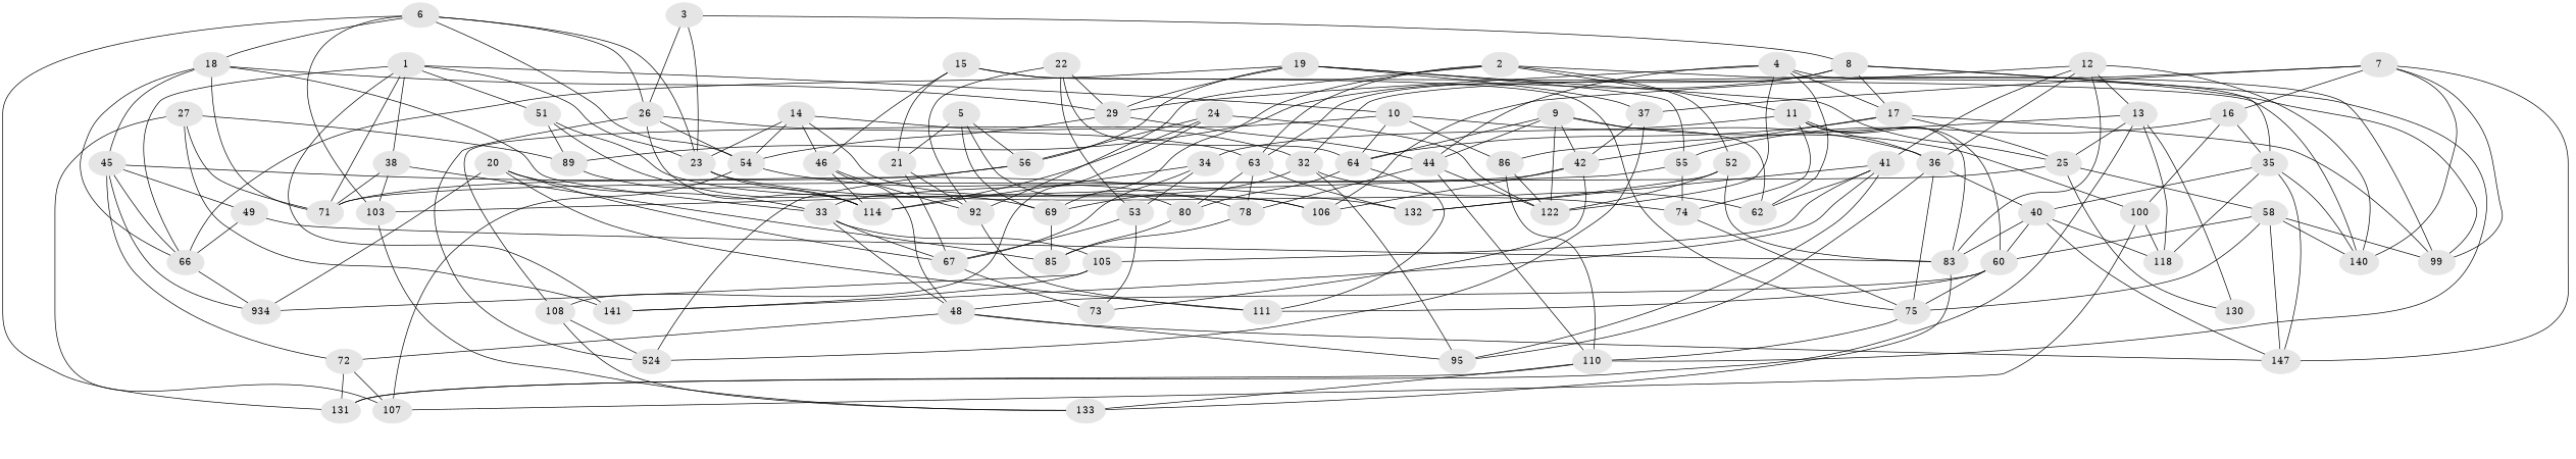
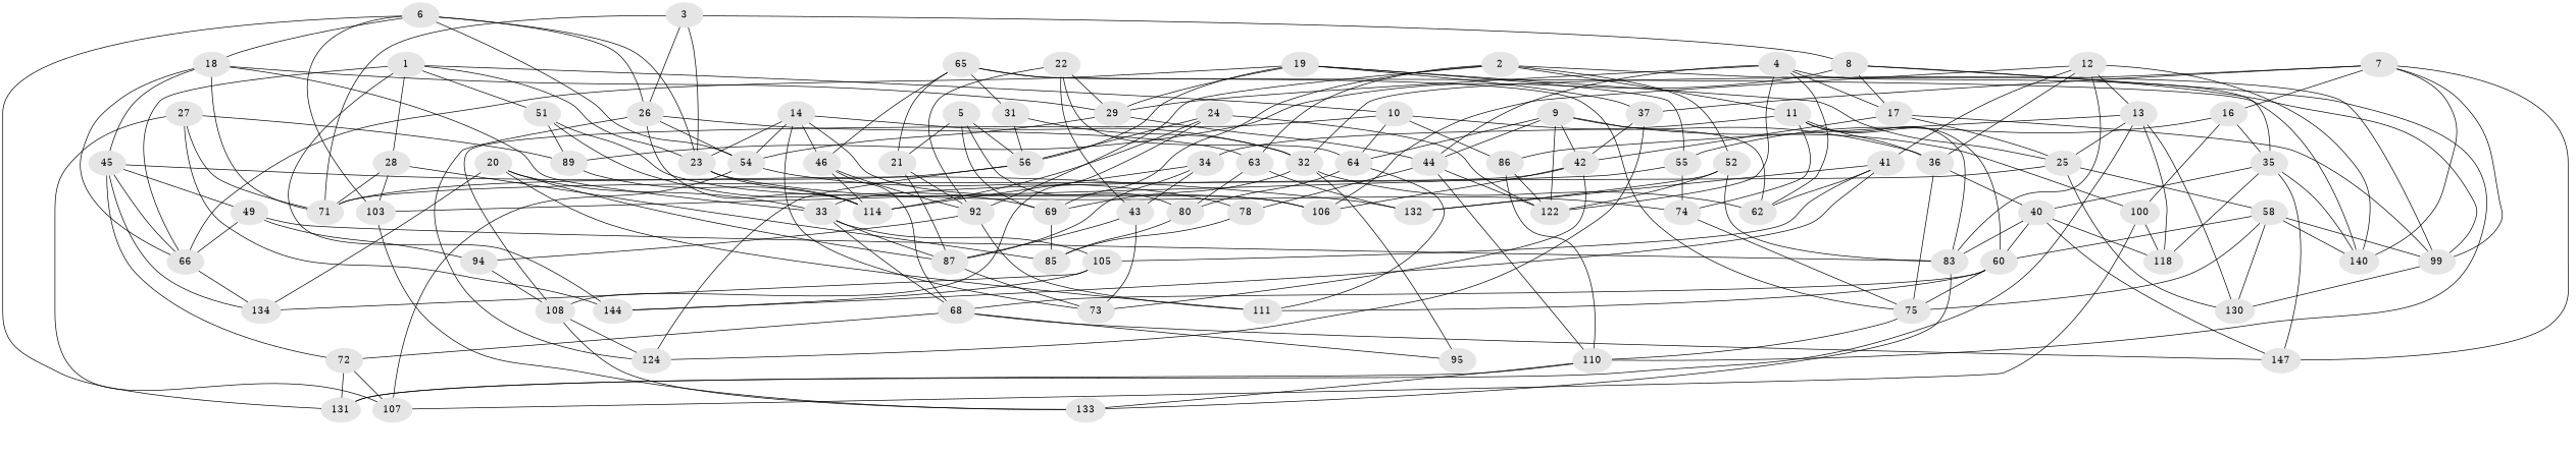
  graph {
    node [color=gray90 style=filled]
    1 [super="+116"]
    10 [super="+28"]
    23 [super="+128"]
-   38
+   38 [label=28]
    51
    66 [super="+127"]
-   141
+   141 [label=144]
    64 [super="+84"]
    36 [super="+43"]
    86
    108 [super="+121"]
    74
    114 [super="+115"]
    71 [super="+96"]
    103
    85
    69 [super="+88"]
    89
    106
-   134 [label=934]
+   134
    2 [super="+113"]
    11 [super="+148"]
    52
    63 [super="+123"]
    92 [super="+97"]
    99 [super="+139"]
    34
    60 [super="+104"]
    83 [super="+112"]
    122 [super="+144"]
    132
    80 [super="+125"]
    78
    111
+   94
    130
    8 [super="+98"]
    17 [super="+119"]
    110 [super="+126"]
    3
    26 [super="+135"]
    54 [super="+91"]
-   124 [label=524]
+   124
    4 [super="+27"]
    29 [super="+50"]
    35 [super="+138"]
    44 [super="+79"]
    62
    42 [super="+93"]
    25 [super="+136"]
    140 [super="+145"]
    147
    118
    40 [super="+57"]
    5 [super="+143"]
    21
    56 [super="+146"]
-   67 [super="+82"]
+   67 [super="+82" label=87]
    6 [super="+70"]
    18 [super="+142"]
    131
    33 [super="+39"]
    45 [super="+65"]
    107 [super="+109"]
    133
    7 [super="+77"]
    16
    32 [super="+59"]
    37
    100
    55
    95
    9 [super="+137"]
    73
    75 [super="+90"]
-   53
-   68 [super="+120" label=48]
+   53 [label=43]
+   68 [super="+120"]
    12 [super="+129"]
    13 [super="+117"]
    41 [super="+102"]
    105
    58 [super="+81"]
    14 [super="+30"]
    46 [super="+48"]
-   15 [super="+87"]
+   15 [super="+87" label=65]
+   31
    49
    72
    19 [super="+61"]
    20
    22
    24
    n93 [label=27]
    1 -- 10
    1 -- 23
    1 -- 38
    1 -- 51
    1 -- 66
    1 -- 141
    10 -- 64
    10 -- 36
    10 -- 86
    10 -- 108 [weight=2]
    23 -- 74
    23 -- 114
    38 -- 71
    38 -- 103
    38 -- 85
    51 -- 69
    51 -- 89
    51 -- 106
    66 -- 134
    64 -- 80
    64 -- 111
    36 -- 40
-   36 -- 95
    36 -- 75
    86 -- 122
    86 -- 110
    108 -- 124
    108 -- 133
    74 -- 75
    103 -- 133
    69 -- 85
    89 -- 114
    2 -- 69
    2 -- 11
    2 -- 52
    2 -- 63
    2 -- 92
    2 -- 99
    11 -- 36
    11 -- 74
    11 -- 34
    11 -- 60
    11 -- 83
    52 -- 83
    52 -- 122
    52 -- 132
    63 -- 132
    63 -- 80
-   63 -- 78
    92 -- 111
+   92 -- 94
+   99 -- 130
    34 -- 114
    34 -- 67
    34 -- 53
    60 -- 111
    60 -- 75
    60 -- 68
    83 -- 133
    80 -- 85
    78 -- 85
+   94 -- 108
    8 -- 89
-   8 -- 63
    8 -- 99
    8 -- 17
    8 -- 110
-   17 -- 64
    17 -- 99
    17 -- 42
    17 -- 25
    110 -- 131
    110 -- 133
    3 -- 23
-   1 -- 71
+   3 -- 71
    3 -- 8
    3 -- 26
    26 -- 114
    26 -- 63
    26 -- 54
    26 -- 124
    54 -- 78
    54 -- 107
    4 -- 122
    4 -- 17
    4 -- 29
    4 -- 35
    4 -- 44
    4 -- 62
    29 -- 54
    29 -- 44
    35 -- 140
    35 -- 147
    35 -- 118
    35 -- 40
    44 -- 122
    44 -- 78
    44 -- 110
    42 -- 71
    42 -- 106
    42 -- 73
    25 -- 130
    25 -- 33
    25 -- 58
    40 -- 60
    40 -- 83
    40 -- 147
    40 -- 118
    5 -- 69 [weight=2]
    5 -- 80
    5 -- 21
    5 -- 56
    21 -- 92
    21 -- 67
    56 -- 71
    56 -- 124
    67 -- 73
    6 -- 23
    6 -- 103
    6 -- 26
    6 -- 54
    6 -- 18
    6 -- 131
    18 -- 66
    18 -- 71
    18 -- 29
    18 -- 33
    18 -- 45
    33 -- 67
    33 -- 68
    33 -- 105
    45 -- 66
    45 -- 134
    45 -- 132
    45 -- 49
    45 -- 72
    7 -- 99
    7 -- 140
    7 -- 147
    7 -- 16
    7 -- 32
    7 -- 37
    16 -- 35
    16 -- 100
    16 -- 55
    32 -- 69
    32 -- 62
    32 -- 95
    37 -- 124
    37 -- 42
    100 -- 118
    100 -- 107
    55 -- 74
    55 -- 103
    9 -- 64
    9 -- 122
    9 -- 44
    9 -- 62
    9 -- 42
    9 -- 100
    75 -- 110
    53 -- 67
    53 -- 73
    68 -- 147
    68 -- 95
    68 -- 72
    12 -- 36
    12 -- 106
    12 -- 83
    12 -- 140
    12 -- 13
    12 -- 41
    13 -- 86
    13 -- 130
    13 -- 25
    13 -- 118
    13 -- 131
    41 -- 141
    41 -- 132
    41 -- 62
-   41 -- 95
    41 -- 105
    105 -- 141
    105 -- 134
    58 -- 99
    58 -- 60
-   58 -- 147
+   58 -- 130
    58 -- 140
    58 -- 75
    14 -- 23
    14 -- 106
    14 -- 54
    14 -- 32
+   14 -- 73
    14 -- 46
    46 -- 114
    46 -- 92
    46 -- 68
    15 -- 140
    15 -- 21
    15 -- 75
    15 -- 46 [weight=2]
+   15 -- 31
+   31 -- 56
+   31 -- 32
    49 -- 66
    49 -- 83
+   49 -- 94
    72 -- 131
    72 -- 107
    19 -- 66
    19 -- 29
    19 -- 25
    19 -- 56
    19 -- 37
    19 -- 55
    20 -- 134
    20 -- 111
    20 -- 67
    20 -- 33
    22 -- 64
    22 -- 92
    22 -- 29
    22 -- 53
    24 -- 108
    24 -- 114
    24 -- 122
    24 -- 56
    n93 -- 141
    n93 -- 71
    n93 -- 89
    n93 -- 107
  }
